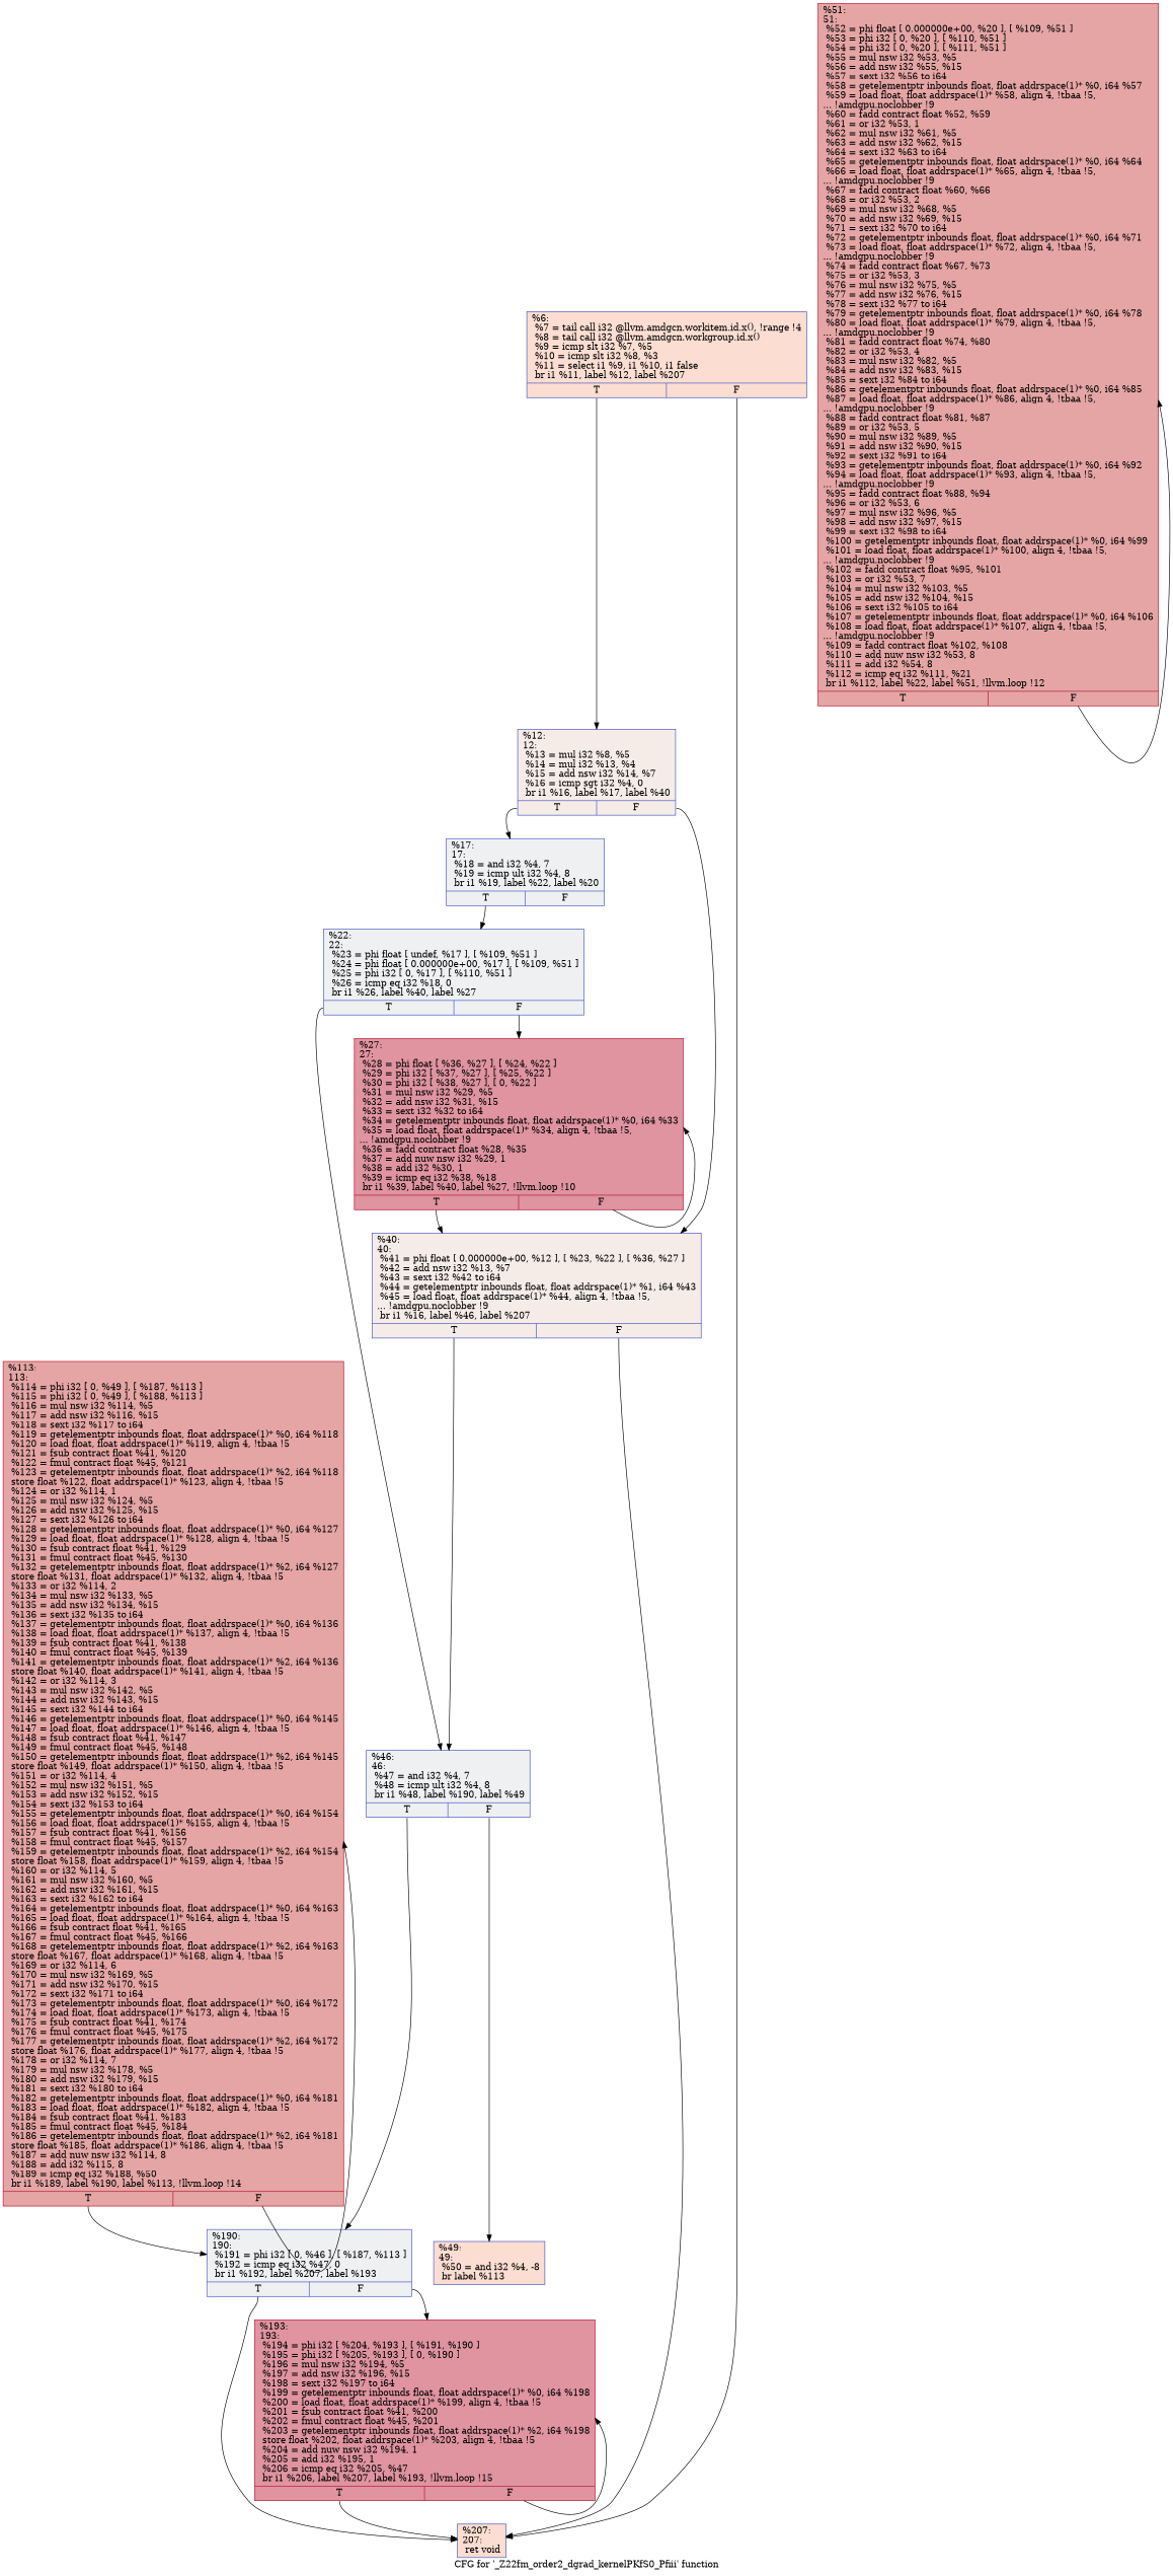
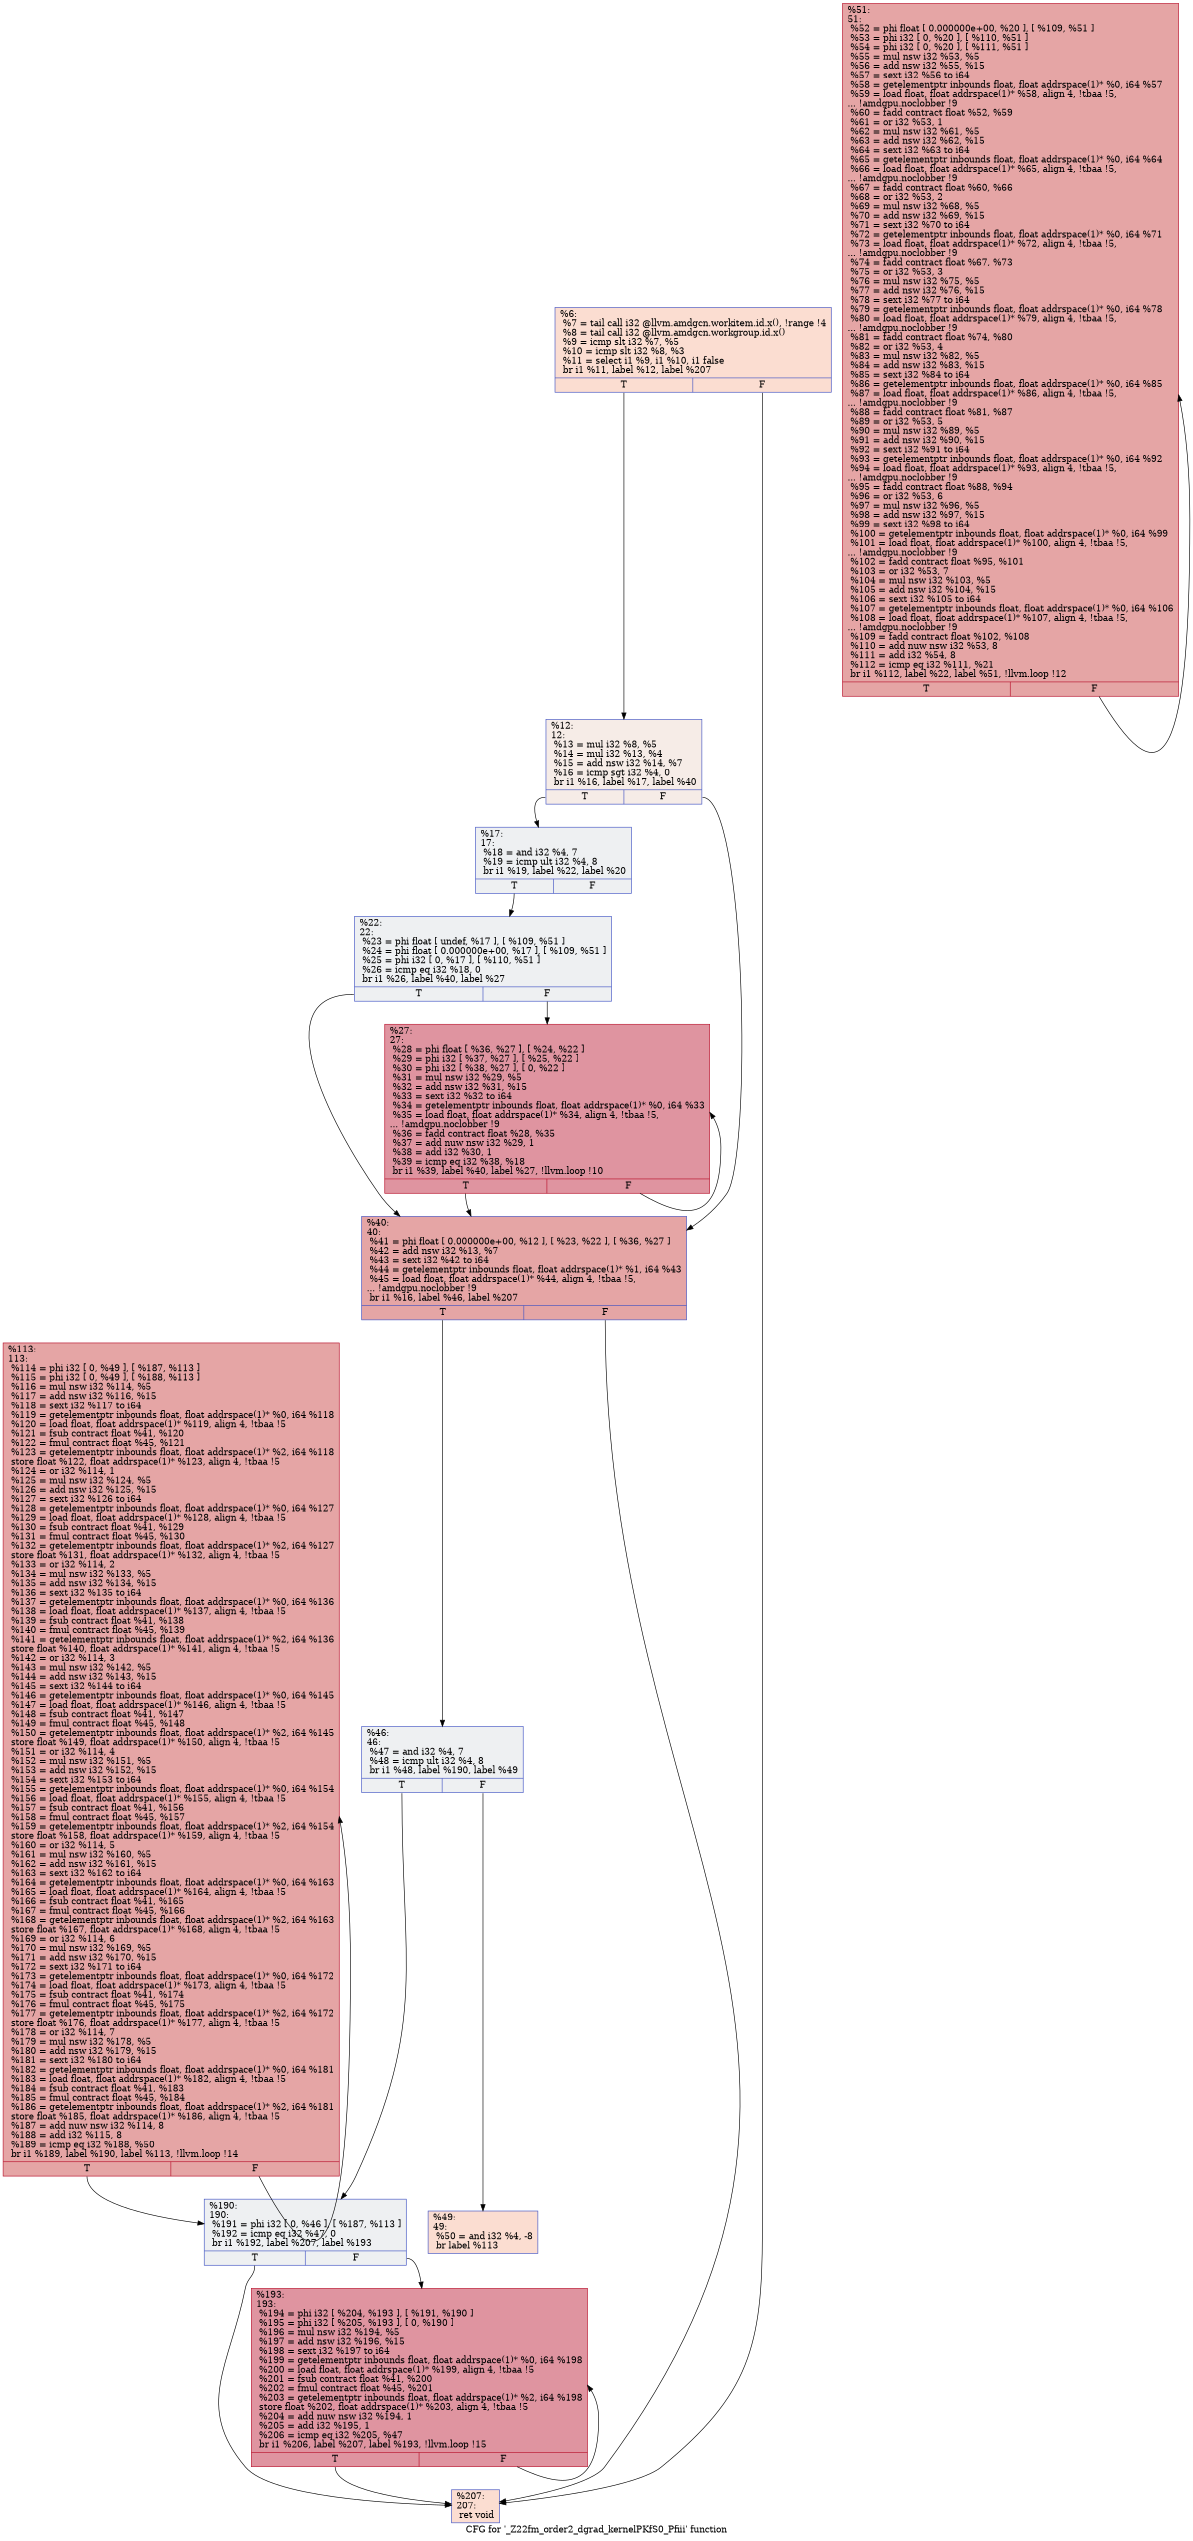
  digraph {
    label="CFG for '_Z22fm_order2_dgrad_kernelPKfS0_Pfiii' function"
    node [color="#3d50c3ff" fillcolor="#d9dce170" shape=record style=filled]
    edge [tailport=s0]
    n1 [fillcolor="#f7b39670" label="{%6:\l  %7 = tail call i32 @llvm.amdgcn.workitem.id.x(), !range !4\l  %8 = tail call i32 @llvm.amdgcn.workgroup.id.x()\l  %9 = icmp slt i32 %7, %5\l  %10 = icmp slt i32 %8, %3\l  %11 = select i1 %9, i1 %10, i1 false\l  br i1 %11, label %12, label %207\l|{<s0>T|<s1>F}}"]
    n2 [fillcolor="#ead5c970" label="{%12:\l12:                                               \l  %13 = mul i32 %8, %5\l  %14 = mul i32 %13, %4\l  %15 = add nsw i32 %14, %7\l  %16 = icmp sgt i32 %4, 0\l  br i1 %16, label %17, label %40\l|{<s0>T|<s1>F}}"]
    n3 [fillcolor="#f7b39670" label="{%207:\l207:                                              \l  ret void\l}"]
    n4 [label="{%17:\l17:                                               \l  %18 = and i32 %4, 7\l  %19 = icmp ult i32 %4, 8\l  br i1 %19, label %22, label %20\l|{<s0>T|<s1>F}}"]
-   n5 [fillcolor="#ead5c970" label="{%40:\l40:                                               \l  %41 = phi float [ 0.000000e+00, %12 ], [ %23, %22 ], [ %36, %27 ]\l  %42 = add nsw i32 %13, %7\l  %43 = sext i32 %42 to i64\l  %44 = getelementptr inbounds float, float addrspace(1)* %1, i64 %43\l  %45 = load float, float addrspace(1)* %44, align 4, !tbaa !5,\l... !amdgpu.noclobber !9\l  br i1 %16, label %46, label %207\l|{<s0>T|<s1>F}}"]
+   n5 [fillcolor="#c5333470" label="{%40:\l40:                                               \l  %41 = phi float [ 0.000000e+00, %12 ], [ %23, %22 ], [ %36, %27 ]\l  %42 = add nsw i32 %13, %7\l  %43 = sext i32 %42 to i64\l  %44 = getelementptr inbounds float, float addrspace(1)* %1, i64 %43\l  %45 = load float, float addrspace(1)* %44, align 4, !tbaa !5,\l... !amdgpu.noclobber !9\l  br i1 %16, label %46, label %207\l|{<s0>T|<s1>F}}"]
    n6 [label="{%22:\l22:                                               \l  %23 = phi float [ undef, %17 ], [ %109, %51 ]\l  %24 = phi float [ 0.000000e+00, %17 ], [ %109, %51 ]\l  %25 = phi i32 [ 0, %17 ], [ %110, %51 ]\l  %26 = icmp eq i32 %18, 0\l  br i1 %26, label %40, label %27\l|{<s0>T|<s1>F}}"]
    n7 [label="{%46:\l46:                                               \l  %47 = and i32 %4, 7\l  %48 = icmp ult i32 %4, 8\l  br i1 %48, label %190, label %49\l|{<s0>T|<s1>F}}"]
    n8 [color="#b70d28ff" fillcolor="#b70d2870" label="{%27:\l27:                                               \l  %28 = phi float [ %36, %27 ], [ %24, %22 ]\l  %29 = phi i32 [ %37, %27 ], [ %25, %22 ]\l  %30 = phi i32 [ %38, %27 ], [ 0, %22 ]\l  %31 = mul nsw i32 %29, %5\l  %32 = add nsw i32 %31, %15\l  %33 = sext i32 %32 to i64\l  %34 = getelementptr inbounds float, float addrspace(1)* %0, i64 %33\l  %35 = load float, float addrspace(1)* %34, align 4, !tbaa !5,\l... !amdgpu.noclobber !9\l  %36 = fadd contract float %28, %35\l  %37 = add nuw nsw i32 %29, 1\l  %38 = add i32 %30, 1\l  %39 = icmp eq i32 %38, %18\l  br i1 %39, label %40, label %27, !llvm.loop !10\l|{<s0>T|<s1>F}}"]
    n9 [label="{%190:\l190:                                              \l  %191 = phi i32 [ 0, %46 ], [ %187, %113 ]\l  %192 = icmp eq i32 %47, 0\l  br i1 %192, label %207, label %193\l|{<s0>T|<s1>F}}"]
    n10 [fillcolor="#f7b39670" label="{%49:\l49:                                               \l  %50 = and i32 %4, -8\l  br label %113\l}"]
    n11 [color="#b70d28ff" fillcolor="#c5333470" label="{%51:\l51:                                               \l  %52 = phi float [ 0.000000e+00, %20 ], [ %109, %51 ]\l  %53 = phi i32 [ 0, %20 ], [ %110, %51 ]\l  %54 = phi i32 [ 0, %20 ], [ %111, %51 ]\l  %55 = mul nsw i32 %53, %5\l  %56 = add nsw i32 %55, %15\l  %57 = sext i32 %56 to i64\l  %58 = getelementptr inbounds float, float addrspace(1)* %0, i64 %57\l  %59 = load float, float addrspace(1)* %58, align 4, !tbaa !5,\l... !amdgpu.noclobber !9\l  %60 = fadd contract float %52, %59\l  %61 = or i32 %53, 1\l  %62 = mul nsw i32 %61, %5\l  %63 = add nsw i32 %62, %15\l  %64 = sext i32 %63 to i64\l  %65 = getelementptr inbounds float, float addrspace(1)* %0, i64 %64\l  %66 = load float, float addrspace(1)* %65, align 4, !tbaa !5,\l... !amdgpu.noclobber !9\l  %67 = fadd contract float %60, %66\l  %68 = or i32 %53, 2\l  %69 = mul nsw i32 %68, %5\l  %70 = add nsw i32 %69, %15\l  %71 = sext i32 %70 to i64\l  %72 = getelementptr inbounds float, float addrspace(1)* %0, i64 %71\l  %73 = load float, float addrspace(1)* %72, align 4, !tbaa !5,\l... !amdgpu.noclobber !9\l  %74 = fadd contract float %67, %73\l  %75 = or i32 %53, 3\l  %76 = mul nsw i32 %75, %5\l  %77 = add nsw i32 %76, %15\l  %78 = sext i32 %77 to i64\l  %79 = getelementptr inbounds float, float addrspace(1)* %0, i64 %78\l  %80 = load float, float addrspace(1)* %79, align 4, !tbaa !5,\l... !amdgpu.noclobber !9\l  %81 = fadd contract float %74, %80\l  %82 = or i32 %53, 4\l  %83 = mul nsw i32 %82, %5\l  %84 = add nsw i32 %83, %15\l  %85 = sext i32 %84 to i64\l  %86 = getelementptr inbounds float, float addrspace(1)* %0, i64 %85\l  %87 = load float, float addrspace(1)* %86, align 4, !tbaa !5,\l... !amdgpu.noclobber !9\l  %88 = fadd contract float %81, %87\l  %89 = or i32 %53, 5\l  %90 = mul nsw i32 %89, %5\l  %91 = add nsw i32 %90, %15\l  %92 = sext i32 %91 to i64\l  %93 = getelementptr inbounds float, float addrspace(1)* %0, i64 %92\l  %94 = load float, float addrspace(1)* %93, align 4, !tbaa !5,\l... !amdgpu.noclobber !9\l  %95 = fadd contract float %88, %94\l  %96 = or i32 %53, 6\l  %97 = mul nsw i32 %96, %5\l  %98 = add nsw i32 %97, %15\l  %99 = sext i32 %98 to i64\l  %100 = getelementptr inbounds float, float addrspace(1)* %0, i64 %99\l  %101 = load float, float addrspace(1)* %100, align 4, !tbaa !5,\l... !amdgpu.noclobber !9\l  %102 = fadd contract float %95, %101\l  %103 = or i32 %53, 7\l  %104 = mul nsw i32 %103, %5\l  %105 = add nsw i32 %104, %15\l  %106 = sext i32 %105 to i64\l  %107 = getelementptr inbounds float, float addrspace(1)* %0, i64 %106\l  %108 = load float, float addrspace(1)* %107, align 4, !tbaa !5,\l... !amdgpu.noclobber !9\l  %109 = fadd contract float %102, %108\l  %110 = add nuw nsw i32 %53, 8\l  %111 = add i32 %54, 8\l  %112 = icmp eq i32 %111, %21\l  br i1 %112, label %22, label %51, !llvm.loop !12\l|{<s0>T|<s1>F}}"]
    n12 [color="#b70d28ff" fillcolor="#b70d2870" label="{%193:\l193:                                              \l  %194 = phi i32 [ %204, %193 ], [ %191, %190 ]\l  %195 = phi i32 [ %205, %193 ], [ 0, %190 ]\l  %196 = mul nsw i32 %194, %5\l  %197 = add nsw i32 %196, %15\l  %198 = sext i32 %197 to i64\l  %199 = getelementptr inbounds float, float addrspace(1)* %0, i64 %198\l  %200 = load float, float addrspace(1)* %199, align 4, !tbaa !5\l  %201 = fsub contract float %41, %200\l  %202 = fmul contract float %45, %201\l  %203 = getelementptr inbounds float, float addrspace(1)* %2, i64 %198\l  store float %202, float addrspace(1)* %203, align 4, !tbaa !5\l  %204 = add nuw nsw i32 %194, 1\l  %205 = add i32 %195, 1\l  %206 = icmp eq i32 %205, %47\l  br i1 %206, label %207, label %193, !llvm.loop !15\l|{<s0>T|<s1>F}}"]
    n13 [color="#b70d28ff" fillcolor="#c5333470" label="{%113:\l113:                                              \l  %114 = phi i32 [ 0, %49 ], [ %187, %113 ]\l  %115 = phi i32 [ 0, %49 ], [ %188, %113 ]\l  %116 = mul nsw i32 %114, %5\l  %117 = add nsw i32 %116, %15\l  %118 = sext i32 %117 to i64\l  %119 = getelementptr inbounds float, float addrspace(1)* %0, i64 %118\l  %120 = load float, float addrspace(1)* %119, align 4, !tbaa !5\l  %121 = fsub contract float %41, %120\l  %122 = fmul contract float %45, %121\l  %123 = getelementptr inbounds float, float addrspace(1)* %2, i64 %118\l  store float %122, float addrspace(1)* %123, align 4, !tbaa !5\l  %124 = or i32 %114, 1\l  %125 = mul nsw i32 %124, %5\l  %126 = add nsw i32 %125, %15\l  %127 = sext i32 %126 to i64\l  %128 = getelementptr inbounds float, float addrspace(1)* %0, i64 %127\l  %129 = load float, float addrspace(1)* %128, align 4, !tbaa !5\l  %130 = fsub contract float %41, %129\l  %131 = fmul contract float %45, %130\l  %132 = getelementptr inbounds float, float addrspace(1)* %2, i64 %127\l  store float %131, float addrspace(1)* %132, align 4, !tbaa !5\l  %133 = or i32 %114, 2\l  %134 = mul nsw i32 %133, %5\l  %135 = add nsw i32 %134, %15\l  %136 = sext i32 %135 to i64\l  %137 = getelementptr inbounds float, float addrspace(1)* %0, i64 %136\l  %138 = load float, float addrspace(1)* %137, align 4, !tbaa !5\l  %139 = fsub contract float %41, %138\l  %140 = fmul contract float %45, %139\l  %141 = getelementptr inbounds float, float addrspace(1)* %2, i64 %136\l  store float %140, float addrspace(1)* %141, align 4, !tbaa !5\l  %142 = or i32 %114, 3\l  %143 = mul nsw i32 %142, %5\l  %144 = add nsw i32 %143, %15\l  %145 = sext i32 %144 to i64\l  %146 = getelementptr inbounds float, float addrspace(1)* %0, i64 %145\l  %147 = load float, float addrspace(1)* %146, align 4, !tbaa !5\l  %148 = fsub contract float %41, %147\l  %149 = fmul contract float %45, %148\l  %150 = getelementptr inbounds float, float addrspace(1)* %2, i64 %145\l  store float %149, float addrspace(1)* %150, align 4, !tbaa !5\l  %151 = or i32 %114, 4\l  %152 = mul nsw i32 %151, %5\l  %153 = add nsw i32 %152, %15\l  %154 = sext i32 %153 to i64\l  %155 = getelementptr inbounds float, float addrspace(1)* %0, i64 %154\l  %156 = load float, float addrspace(1)* %155, align 4, !tbaa !5\l  %157 = fsub contract float %41, %156\l  %158 = fmul contract float %45, %157\l  %159 = getelementptr inbounds float, float addrspace(1)* %2, i64 %154\l  store float %158, float addrspace(1)* %159, align 4, !tbaa !5\l  %160 = or i32 %114, 5\l  %161 = mul nsw i32 %160, %5\l  %162 = add nsw i32 %161, %15\l  %163 = sext i32 %162 to i64\l  %164 = getelementptr inbounds float, float addrspace(1)* %0, i64 %163\l  %165 = load float, float addrspace(1)* %164, align 4, !tbaa !5\l  %166 = fsub contract float %41, %165\l  %167 = fmul contract float %45, %166\l  %168 = getelementptr inbounds float, float addrspace(1)* %2, i64 %163\l  store float %167, float addrspace(1)* %168, align 4, !tbaa !5\l  %169 = or i32 %114, 6\l  %170 = mul nsw i32 %169, %5\l  %171 = add nsw i32 %170, %15\l  %172 = sext i32 %171 to i64\l  %173 = getelementptr inbounds float, float addrspace(1)* %0, i64 %172\l  %174 = load float, float addrspace(1)* %173, align 4, !tbaa !5\l  %175 = fsub contract float %41, %174\l  %176 = fmul contract float %45, %175\l  %177 = getelementptr inbounds float, float addrspace(1)* %2, i64 %172\l  store float %176, float addrspace(1)* %177, align 4, !tbaa !5\l  %178 = or i32 %114, 7\l  %179 = mul nsw i32 %178, %5\l  %180 = add nsw i32 %179, %15\l  %181 = sext i32 %180 to i64\l  %182 = getelementptr inbounds float, float addrspace(1)* %0, i64 %181\l  %183 = load float, float addrspace(1)* %182, align 4, !tbaa !5\l  %184 = fsub contract float %41, %183\l  %185 = fmul contract float %45, %184\l  %186 = getelementptr inbounds float, float addrspace(1)* %2, i64 %181\l  store float %185, float addrspace(1)* %186, align 4, !tbaa !5\l  %187 = add nuw nsw i32 %114, 8\l  %188 = add i32 %115, 8\l  %189 = icmp eq i32 %188, %50\l  br i1 %189, label %190, label %113, !llvm.loop !14\l|{<s0>T|<s1>F}}"]
    n1 -> n2
    n1 -> n3 [tailport=s1]
    n2 -> n4
    n2 -> n5 [tailport=s1]
    n4 -> n6
    n5 -> n3 [tailport=s1]
    n5 -> n7
-   n6 -> n7
+   n6 -> n5
    n6 -> n8 [tailport=s1]
    n7 -> n9
    n7 -> n10 [tailport=s1]
    n8 -> n5
    n8 -> n8 [tailport=s1]
    n9 -> n3
    n9 -> n12 [tailport=s1]
    n11 -> n11 [tailport=s1]
    n12 -> n3
    n12 -> n12 [tailport=s1]
    n13 -> n9
    n13 -> n13 [tailport=s1]
  }
